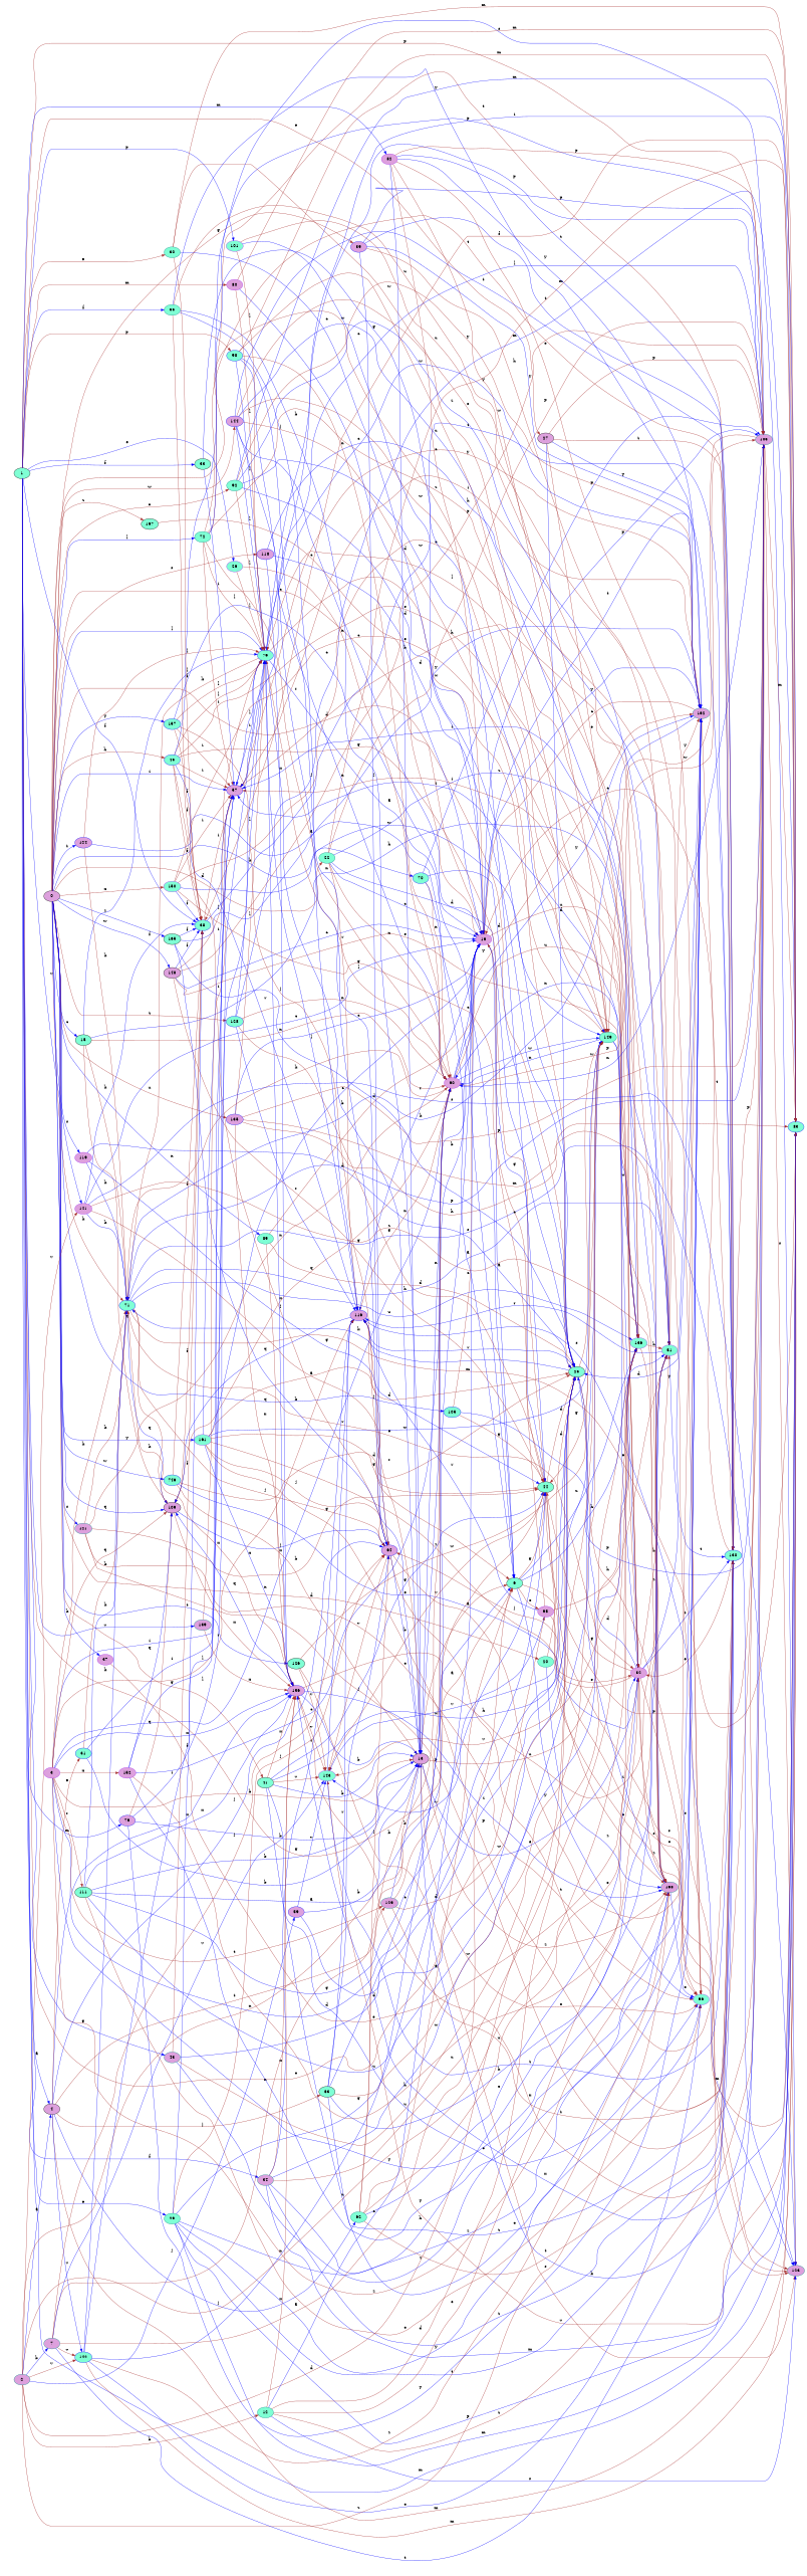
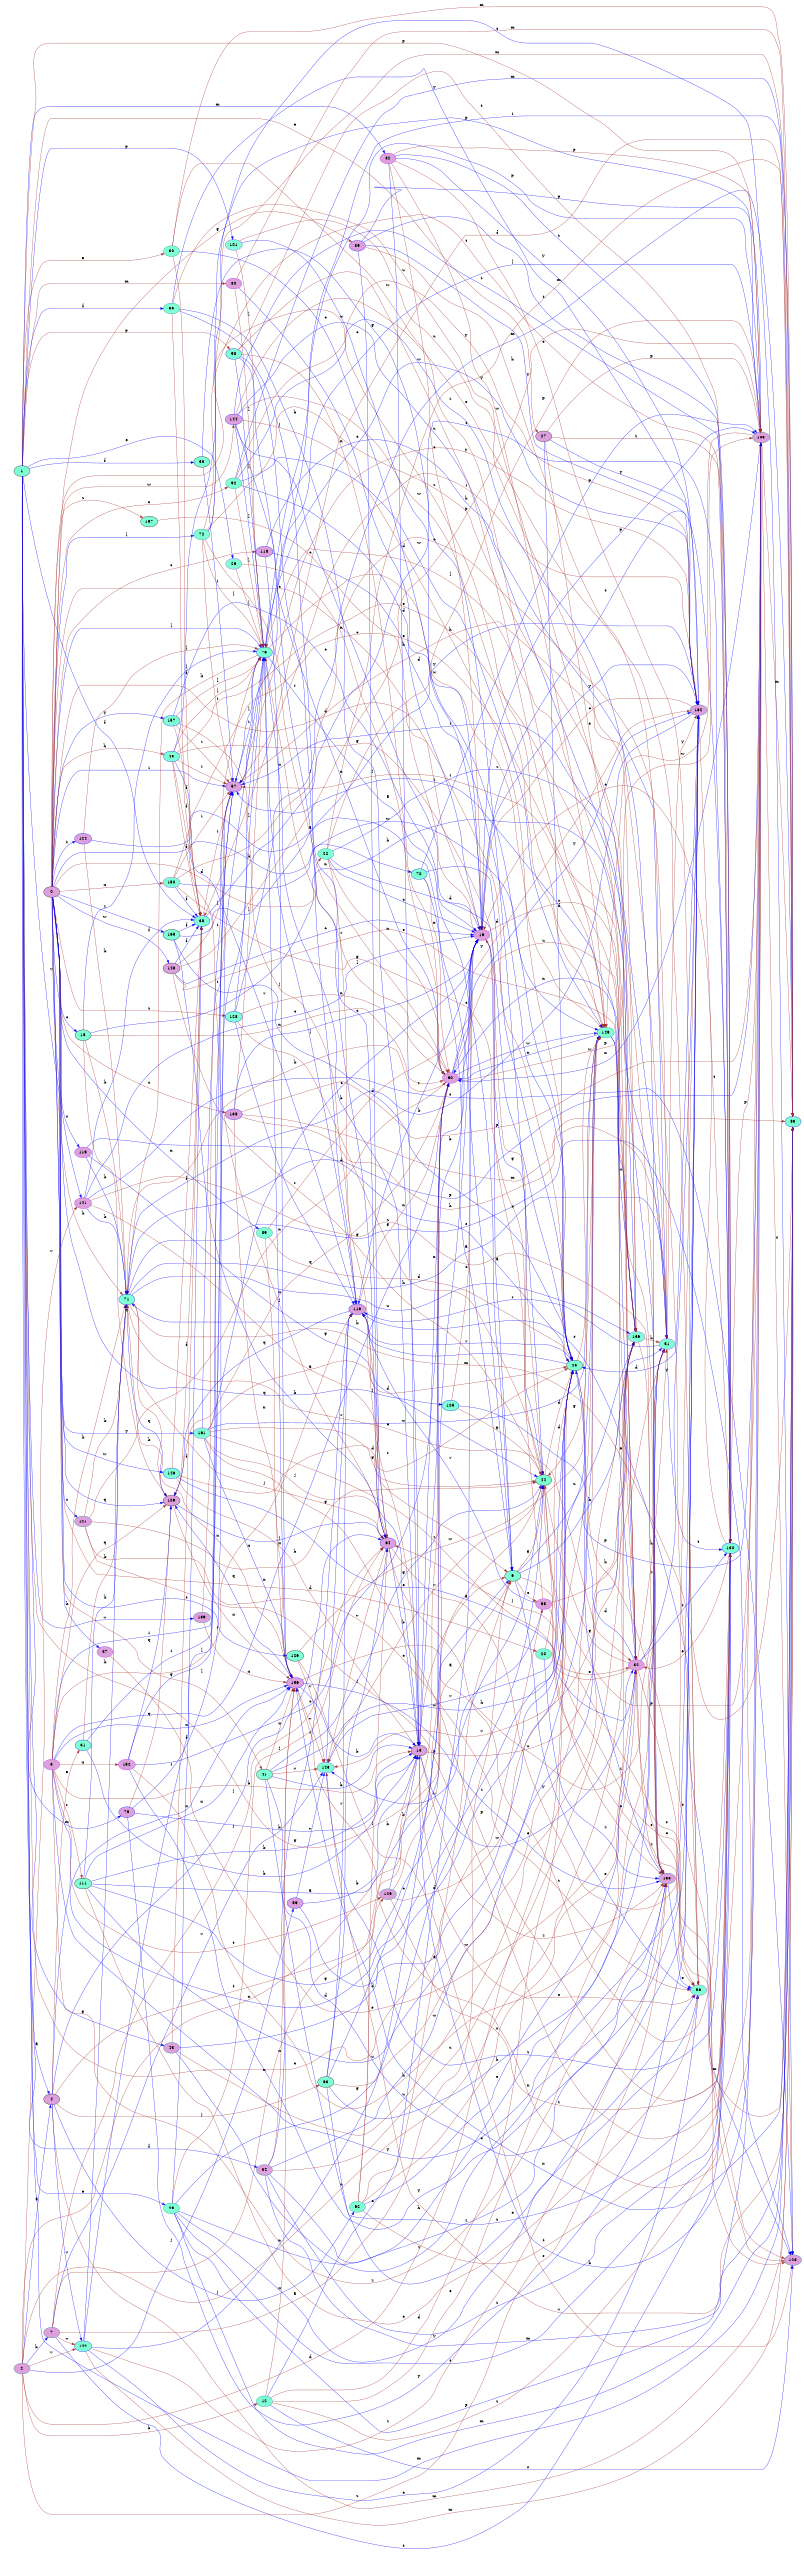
  strict digraph {
    rankdir=LR
    node [color=blue fillcolor=aquamarine style=filled]
    edge [color=brown]
    0 [color=black fillcolor=plum]
    15 [color=black]
    19 [color=purple fillcolor=plum]
    20 [color=teal]
    22 [color=teal]
    25 [color=black]
    39 [fillcolor=plum]
    41 [color=black]
    45
    57 [fillcolor=plum]
    n11 [color=purple fillcolor=plum label=37]
    70
    71
    72 [color=teal]
    76
    89 [color=teal]
    92 [color=teal]
    105
    109 [color=black fillcolor=plum]
    118 [fillcolor=plum]
    119 [color=purple fillcolor=plum]
    121 [color=teal fillcolor=plum]
    124 [fillcolor=plum]
    126 [color=black]
    128
    135 [fillcolor=plum]
    144 [fillcolor=plum]
-   146 [label=746]
+   146
    148 [color=black fillcolor=plum]
    149 [color=teal]
    150 [color=purple]
    157
    161 [color=purple]
    165 [color=black]
    167 [color=black]
    90 [color=purple fillcolor=plum]
    51 [color=purple]
    44 [color=black]
    103 [color=teal fillcolor=plum]
    136 [color=purple]
    13 [color=black fillcolor=plum]
    116 [fillcolor=plum]
    162 [color=teal fillcolor=plum]
    6 [color=black]
    130
    168 [color=teal fillcolor=plum]
    83
    123 [color=teal fillcolor=plum]
    143 [color=purple]
    64 [fillcolor=plum]
    156 [fillcolor=plum]
    96 [color=purple]
    38
    32 [color=purple fillcolor=plum]
    1 [color=black]
    4 [color=black fillcolor=plum]
    26 [color=purple]
    27 [color=black fillcolor=plum]
    29 [color=teal]
    30 [color=teal]
    33 [color=black]
    34 [color=teal fillcolor=plum]
    35 [color=teal]
    43 [color=teal fillcolor=plum]
    79 [fillcolor=plum]
    80 [color=purple fillcolor=plum]
    82 [color=purple fillcolor=plum]
    95 [color=purple fillcolor=plum]
    98
    101 [color=purple]
    139 [color=teal fillcolor=plum]
    141 [color=purple fillcolor=plum]
    142
    129 [color=teal fillcolor=plum]
    31
    62 [color=teal]
    63 [color=black]
    2 [color=teal fillcolor=plum]
    7 [color=teal fillcolor=plum]
    12 [color=teal]
    59 [fillcolor=plum]
    3 [color=purple fillcolor=plum]
    111 [color=black]
    152 [color=purple fillcolor=plum]
    0 -> 15 [color=blue label=c]
    0 -> 19 [label=c]
    0 -> 20 [label=d]
    0 -> 22 [label=d]
    0 -> 25 [label=d]
    0 -> 39 [label=g]
    0 -> 41 [label=g]
    0 -> 45 [label=h]
    0 -> 57 [color=blue label=i]
    0 -> n11 [color=blue label=k]
    0 -> 70 [color=blue label=k]
    0 -> 71 [label=k]
    0 -> 72 [color=blue label=l]
    0 -> 76 [color=blue label=l]
    0 -> 89 [color=blue label=n]
    0 -> 92 [label=o]
    0 -> 105 [color=blue label=q]
    0 -> 109 [color=blue label=q]
    0 -> 118 [label=s]
    0 -> 119 [color=blue label=s]
    0 -> 121 [color=blue label=s]
    0 -> 124 [color=blue label=t]
    0 -> 126 [color=blue label=t]
    0 -> 128 [label=t]
    0 -> 135 [label=u]
    0 -> 144 [label=w]
    0 -> 146 [color=blue label=w]
    0 -> 148 [color=blue label=w]
    0 -> 149 [label=w]
    0 -> 150 [label=x]
    0 -> 157 [color=blue label=y]
    0 -> 161 [color=blue label=y]
    0 -> 165 [color=blue label=z]
    0 -> 167 [label=z]
    15 -> 71 [label=k]
    15 -> 76 [color=blue label=l]
    15 -> 109 [label=q]
    15 -> 90 [label=n]
    15 -> 51 [color=blue label=h]
    19 -> 44 [color=blue label=g]
    19 -> 103 [color=blue label=p]
    19 -> 136 [label=u]
    19 -> 13 [color=blue label=b]
    19 -> 116 [color=blue label=r]
    19 -> 162 [color=blue label=y]
    19 -> 6 [color=blue label=a]
    19 -> 130 [color=blue label=t]
    20 -> 25 [label=d]
    20 -> 168 [color=blue label=z]
    22 -> 19 [color=blue label=c]
    22 -> 25 [color=blue label=d]
    22 -> 90 [label=n]
    22 -> 103 [label=p]
    22 -> 116 [label=r]
    22 -> 168 [color=blue label=z]
    22 -> 83 [label=m]
    25 -> 71 [color=blue label=k]
    25 -> 149 [label=w]
    25 -> 116 [color=blue label=r]
    25 -> 168 [color=blue label=z]
    25 -> 123 [label=s]
    25 -> 143 [color=blue label=v]
    39 -> 51 [label=h]
    39 -> 103 [color=blue label=p]
    39 -> 162 [color=blue label=y]
    39 -> 130 [color=blue label=t]
    39 -> 64 [color=blue label=j]
    41 -> 149 [color=blue label=w]
    41 -> 44 [color=blue label=g]
    41 -> 13 [color=blue label=b]
    41 -> 130 [color=blue label=t]
    41 -> 143 [label=v]
    41 -> 156 [label=x]
    41 -> 96 [color=blue label=o]
    45 -> 57 [label=i]
    45 -> 76 [label=l]
    45 -> 44 [label=g]
    45 -> 103 [color=blue label=p]
    45 -> 116 [color=blue label=r]
    45 -> 64 [label=j]
    45 -> 38 [label=f]
    45 -> 32 [label=e]
    57 -> 76 [color=blue label=l]
    57 -> 51 [label=h]
    57 -> 162 [label=y]
    n11 -> 32 [label=e]
    70 -> 25 [color=blue label=d]
    70 -> 90 [label=n]
    70 -> 103 [color=blue label=p]
    70 -> 6 [color=blue label=a]
    71 -> 109 [color=blue label=q]
    71 -> 51 [color=blue label=h]
    71 -> 103 [color=blue label=p]
    71 -> 136 [color=blue label=u]
    71 -> 83 [label=m]
    71 -> 123 [color=blue label=s]
    71 -> 64 [label=j]
    71 -> 156 [label=x]
    71 -> 32 [label=e]
    72 -> 57 [label=i]
    72 -> 76 [label=l]
    72 -> 90 [label=n]
    72 -> 130 [label=t]
    72 -> 168 [label=z]
    72 -> 83 [label=m]
    72 -> 123 [color=blue label=s]
    76 -> 57 [color=blue label=i]
    76 -> 71 [label=k]
    76 -> 149 [label=w]
    76 -> 103 [color=blue label=p]
    76 -> 13 [color=blue label=b]
    76 -> 162 [color=blue label=y]
    76 -> 6 [color=blue label=a]
    76 -> 156 [color=blue label=x]
    89 -> 25 [label=d]
    89 -> 162 [label=y]
    89 -> 156 [label=x]
    92 -> 25 [color=blue label=d]
    92 -> 76 [label=l]
    92 -> 149 [color=blue label=w]
    92 -> 162 [label=y]
    92 -> 168 [color=blue label=z]
    92 -> 83 [color=blue label=m]
    105 -> 19 [label=c]
    105 -> 44 [label=g]
    105 -> 103 [color=blue label=p]
    109 -> 71 [label=k]
    109 -> 64 [color=blue label=j]
    109 -> 156 [label=x]
    109 -> 38 [label=f]
    118 -> 25 [color=blue label=d]
    118 -> 51 [color=blue label=h]
    118 -> 156 [color=blue label=x]
    119 -> 25 [color=blue label=d]
    119 -> 71 [color=blue label=k]
    119 -> 44 [color=blue label=g]
    121 -> 71 [label=k]
    121 -> 90 [label=n]
    121 -> 44 [label=g]
    121 -> 103 [label=p]
    121 -> 96 [label=o]
    124 -> 71 [label=k]
    124 -> 76 [label=l]
    124 -> 6 [color=blue label=a]
    126 -> 149 [label=w]
    126 -> 123 [label=s]
    126 -> 143 [label=v]
    128 -> 76 [color=blue label=l]
    128 -> 90 [label=n]
    128 -> 44 [label=g]
    128 -> 116 [color=blue label=r]
    128 -> 83 [color=blue label=m]
    135 -> 19 [color=blue label=c]
    135 -> 76 [label=l]
    135 -> 51 [label=h]
    135 -> 103 [label=p]
    135 -> 83 [label=m]
    135 -> 156 [label=x]
    144 -> 19 [color=blue label=c]
    144 -> 25 [label=d]
    144 -> 76 [color=blue label=l]
    144 -> 149 [label=w]
    144 -> 90 [color=blue label=n]
    144 -> 136 [color=blue label=u]
    144 -> 130 [color=blue label=t]
    144 -> 96 [label=o]
    146 -> 25 [label=d]
    146 -> 13 [label=b]
    146 -> 38 [label=f]
    146 -> 32 [color=blue label=e]
    148 -> 19 [color=blue label=c]
    148 -> 76 [label=l]
    148 -> 44 [label=g]
    148 -> 103 [label=p]
    148 -> 38 [color=blue label=f]
    148 -> 32 [label=e]
    149 -> 90 [color=blue label=n]
    149 -> 44 [label=g]
    149 -> 136 [color=blue label=u]
    149 -> 32 [color=blue label=e]
    150 -> 57 [label=i]
    150 -> 149 [color=blue label=w]
    150 -> 44 [label=g]
    150 -> 96 [label=o]
    150 -> 38 [color=blue label=f]
    150 -> 32 [label=e]
    157 -> 19 [color=blue label=c]
    157 -> 57 [label=i]
    157 -> 76 [label=l]
    157 -> 64 [label=j]
    157 -> 38 [label=f]
    161 -> 19 [color=blue label=c]
    161 -> 25 [label=d]
    161 -> 57 [color=blue label=i]
    161 -> 149 [color=blue label=w]
    161 -> 44 [label=g]
    161 -> 103 [label=p]
    161 -> 168 [label=z]
    161 -> 64 [label=j]
    161 -> 156 [color=blue label=x]
    165 -> 25 [color=blue label=d]
    165 -> 13 [color=blue label=b]
    165 -> 162 [color=blue label=y]
    165 -> 38 [color=blue label=f]
    167 -> 19 [label=c]
    90 -> 19 [color=blue label=c]
    90 -> 71 [label=k]
    90 -> 76 [label=l]
    90 -> 109 [label=q]
    90 -> 149 [color=blue label=w]
    90 -> 103 [label=p]
    90 -> 136 [label=u]
    90 -> 162 [color=blue label=y]
    51 -> 57 [color=blue label=i]
    51 -> 116 [color=blue label=r]
    51 -> 162 [label=y]
    51 -> 130 [color=blue label=t]
    44 -> 25 [label=d]
    44 -> 103 [label=p]
    44 -> 123 [label=s]
    44 -> 143 [label=v]
    44 -> 96 [label=o]
    103 -> 76 [color=blue label=l]
    103 -> 149 [label=w]
    103 -> 90 [color=blue label=n]
    103 -> 13 [color=blue label=b]
    103 -> 83 [label=m]
    103 -> 123 [label=s]
    103 -> 156 [label=x]
    136 -> 76 [label=l]
    136 -> 90 [color=blue label=n]
    136 -> 51 [label=h]
    136 -> 168 [label=z]
    136 -> 143 [label=v]
    13 -> 90 [color=blue label=n]
    13 -> 136 [label=u]
    13 -> 116 [label=r]
    13 -> 6 [label=a]
    13 -> 168 [label=z]
    13 -> 96 [label=o]
    13 -> 32 [color=blue label=e]
    116 -> 76 [color=blue label=l]
    116 -> 109 [color=blue label=q]
    116 -> 90 [label=n]
    116 -> 123 [color=blue label=s]
    116 -> 64 [label=j]
    162 -> 19 [label=c]
    162 -> 25 [color=blue label=d]
    162 -> 57 [label=i]
    162 -> 71 [color=blue label=k]
    162 -> 130 [label=t]
    6 -> 51 [color=blue label=h]
    6 -> 44 [label=g]
    6 -> 136 [color=blue label=u]
    6 -> 123 [label=s]
    6 -> 96 [color=blue label=o]
    6 -> 95 [label=o]
    130 -> 19 [label=c]
    130 -> 103 [label=p]
    130 -> 32 [label=e]
    168 -> 57 [label=i]
    168 -> 96 [color=blue label=o]
    83 -> 57 [color=blue label=i]
    83 -> 143 [label=v]
    83 -> 156 [color=blue label=x]
    83 -> 38 [label=f]
    143 -> 116 [color=blue label=r]
    143 -> 130 [color=blue label=t]
    64 -> 13 [color=blue label=b]
    64 -> 162 [label=y]
    64 -> 130 [label=t]
    64 -> 143 [label=v]
    156 -> 109 [color=blue label=q]
    156 -> 51 [label=h]
    156 -> 13 [color=blue label=b]
    156 -> 168 [color=blue label=z]
    156 -> 143 [label=v]
    38 -> 57 [label=i]
    38 -> 130 [color=blue label=t]
    32 -> 25 [color=blue label=d]
    32 -> 57 [color=blue label=i]
    32 -> 51 [label=h]
    32 -> 44 [label=g]
    32 -> 162 [color=blue label=y]
    32 -> 130 [color=blue label=t]
    32 -> 168 [label=z]
    32 -> 83 [label=m]
    32 -> 64 [label=j]
    32 -> 96 [label=o]
    1 -> 44 [label=g]
    1 -> 103 [label=p]
    1 -> 83 [color=blue label=m]
    1 -> 38 [color=blue label=f]
    1 -> 4 [color=blue label=a]
    1 -> 26 [color=blue label=e]
    1 -> 27 [label=e]
    1 -> 29 [color=blue label=e]
    1 -> 30 [label=e]
    1 -> 33 [color=blue label=f]
    1 -> 34 [color=blue label=f]
    1 -> 35 [color=blue label=f]
    1 -> 43 [color=blue label=g]
    1 -> 79 [color=blue label=m]
    1 -> 80 [label=m]
    1 -> 82 [color=blue label=m]
    1 -> 95 [label=o]
    1 -> 98 [label=p]
    1 -> 101 [color=blue label=p]
    1 -> 139 [color=blue label=v]
    1 -> 141 [color=blue label=v]
    4 -> 83 [label=m]
    4 -> 64 [color=blue label=j]
    4 -> 156 [color=blue label=x]
    4 -> 142 [color=blue label=v]
    4 -> 129 [label=t]
    4 -> 31 [label=e]
    4 -> 62 [color=blue label=j]
    4 -> 63 [label=j]
    26 -> 76 [label=l]
    26 -> 90 [label=n]
    27 -> 25 [color=blue label=d]
    27 -> 103 [label=p]
    27 -> 162 [color=blue label=y]
    27 -> 130 [label=t]
    27 -> 32 [label=e]
    29 -> 51 [color=blue label=h]
    29 -> 44 [color=blue label=g]
    29 -> 103 [color=blue label=p]
    29 -> 162 [color=blue label=y]
    29 -> 130 [color=blue label=t]
    29 -> 83 [color=blue label=m]
    29 -> 64 [label=j]
    29 -> 38 [color=blue label=f]
    30 -> 19 [color=blue label=c]
    30 -> 149 [label=w]
    30 -> 83 [label=m]
    30 -> 38 [label=f]
    33 -> 57 [color=blue label=i]
    33 -> 44 [color=blue label=g]
    34 -> 149 [color=blue label=w]
    34 -> 136 [label=u]
    34 -> 116 [color=blue label=r]
    34 -> 130 [color=blue label=t]
    34 -> 168 [color=blue label=z]
    34 -> 83 [color=blue label=m]
    34 -> 156 [label=x]
    35 -> 136 [label=u]
    35 -> 13 [color=blue label=b]
    35 -> 162 [color=blue label=y]
    35 -> 64 [color=blue label=j]
    35 -> 38 [label=f]
    43 -> 25 [color=blue label=d]
    43 -> 136 [label=u]
    43 -> 168 [color=blue label=z]
    43 -> 38 [label=f]
    79 -> 76 [color=blue label=l]
    79 -> 109 [label=q]
    79 -> 13 [color=blue label=b]
    79 -> 162 [color=blue label=y]
    80 -> 19 [color=blue label=c]
    80 -> 76 [label=l]
    80 -> 83 [label=m]
    82 -> 19 [label=c]
    82 -> 149 [label=w]
    82 -> 103 [label=p]
    82 -> 13 [color=blue label=b]
    82 -> 162 [color=blue label=y]
    82 -> 130 [color=blue label=t]
    82 -> 96 [label=o]
    95 -> 19 [label=c]
    95 -> 51 [label=h]
    95 -> 116 [color=blue label=r]
    95 -> 143 [color=blue label=v]
    95 -> 32 [label=e]
    98 -> 76 [color=blue label=l]
    98 -> 149 [label=w]
    98 -> 90 [label=n]
    98 -> 116 [color=blue label=r]
    98 -> 130 [label=t]
    98 -> 64 [color=blue label=j]
    101 -> 19 [color=blue label=c]
    101 -> 76 [label=l]
    101 -> 136 [label=u]
    139 -> 57 [label=i]
    139 -> 156 [label=x]
    141 -> 19 [color=blue label=c]
    141 -> 71 [color=blue label=k]
    141 -> 6 [label=a]
    141 -> 168 [label=z]
    141 -> 123 [color=blue label=s]
    141 -> 38 [color=blue label=f]
    142 -> 57 [color=blue label=i]
    142 -> 71 [color=blue label=k]
    142 -> 90 [color=blue label=n]
    142 -> 168 [label=z]
    142 -> 83 [label=m]
    142 -> 96 [color=blue label=o]
    129 -> 149 [label=w]
    129 -> 13 [color=blue label=b]
    129 -> 6 [label=a]
    129 -> 130 [label=t]
    31 -> 57 [color=blue label=i]
    31 -> 71 [label=k]
    31 -> 13 [color=blue label=b]
    62 -> 136 [label=u]
    62 -> 13 [label=b]
    62 -> 6 [label=a]
    62 -> 130 [label=t]
    62 -> 64 [label=j]
    62 -> 32 [color=blue label=e]
    63 -> 19 [color=blue label=c]
    63 -> 149 [label=w]
    63 -> 51 [color=blue label=h]
    63 -> 116 [color=blue label=r]
    63 -> 64 [color=blue label=j]
    63 -> 96 [color=blue label=o]
    2 -> 25 [label=d]
    2 -> 90 [label=n]
    2 -> 136 [label=u]
    2 -> 168 [label=z]
    2 -> 4 [color=blue label=a]
    2 -> 141 [label=v]
    2 -> 142 [label=v]
    2 -> 7 [color=blue label=b]
    2 -> 12 [label=b]
    2 -> 59 [color=blue label=j]
    7 -> 90 [label=n]
    7 -> 6 [label=a]
    7 -> 130 [color=blue label=t]
    7 -> 143 [color=blue label=v]
    7 -> 64 [label=j]
    7 -> 142 [label=v]
    12 -> 19 [color=blue label=c]
    12 -> 25 [label=d]
    12 -> 130 [label=t]
    12 -> 123 [color=blue label=s]
    12 -> 156 [label=x]
    12 -> 32 [label=e]
    59 -> 25 [color=blue label=d]
    59 -> 13 [color=blue label=b]
    59 -> 143 [color=blue label=v]
    3 -> 25 [color=blue label=d]
    3 -> 57 [color=blue label=i]
    3 -> 71 [label=k]
    3 -> 109 [label=q]
    3 -> 90 [color=blue label=n]
    3 -> 13 [label=b]
    3 -> 116 [label=r]
    3 -> 162 [color=blue label=y]
    3 -> 168 [label=z]
    3 -> 156 [color=blue label=x]
    3 -> 129 [label=t]
    3 -> 111 [label=r]
    3 -> 152 [label=x]
    111 -> 71 [color=blue label=k]
    111 -> 44 [color=blue label=g]
    111 -> 136 [color=blue label=u]
    111 -> 13 [color=blue label=b]
    111 -> 6 [color=blue label=a]
    111 -> 156 [color=blue label=x]
    111 -> 96 [label=o]
    152 -> 19 [color=blue label=c]
    152 -> 76 [color=blue label=l]
    152 -> 109 [color=blue label=q]
    152 -> 51 [label=h]
    152 -> 162 [color=blue label=y]
  }
